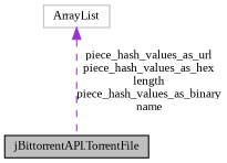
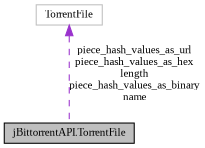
  digraph {
    fontname="Liberation Serif"
    node [fontname="Liberation Serif" fontsize=10 shape=record]
    n1 [color=black fillcolor=grey75 fontcolor=black height=0.2 label="jBittorrentAPI.TorrentFile" style=filled width=0.4]
-   n2 [color=grey75 height=0.2 label=ArrayList width=0.4]
+   n2 [color=grey75 height=0.2 label=TorrentFile width=0.4]
    n2 -> n1 [color=darkorchid3 dir=back fontname="Liberation Serif" fontsize=10 label="piece_hash_values_as_url\npiece_hash_values_as_hex\nlength\npiece_hash_values_as_binary\nname" labelfontname=FreeSans labelfontsize=10 style=dashed]
  }
